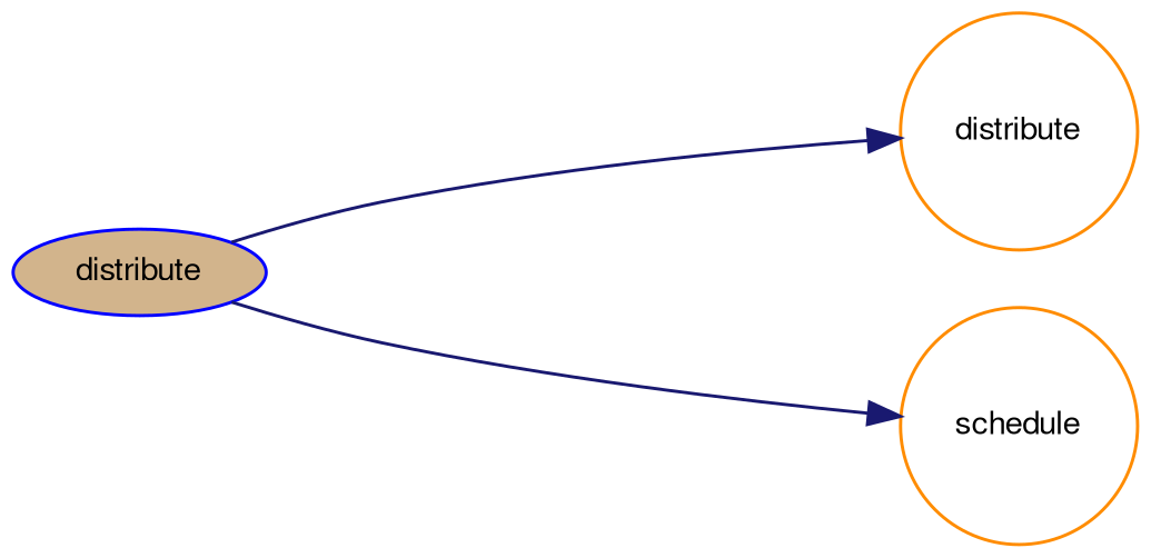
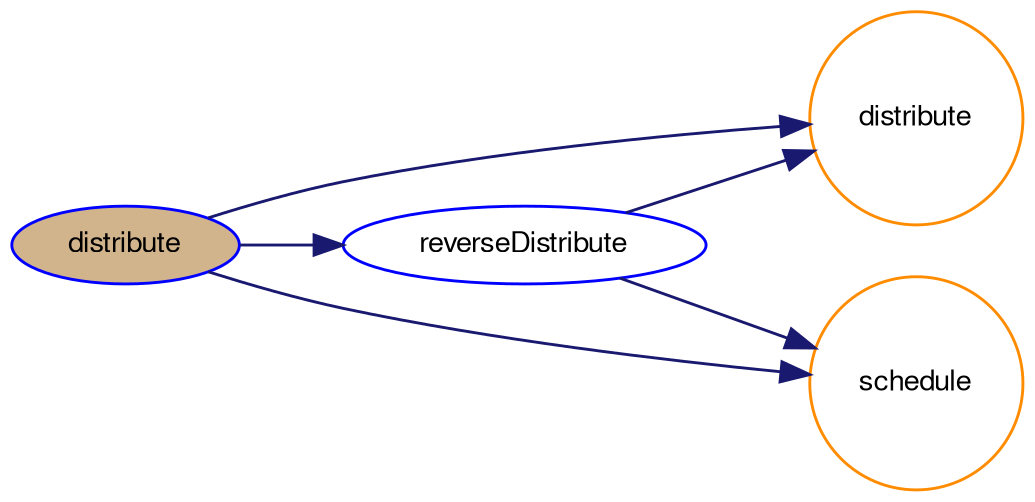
  digraph {
    rankdir=LR
    node [color=blue fillcolor=white fontname=FreeSans fontsize=10 shape=ellipse style=filled]
    edge [color=midnightblue fontname=FreeSans fontsize=10 labelfontname=FreeSans labelfontsize=10 style=solid]
    n1 [fillcolor=tan fontcolor=black height=0.2 label=distribute width=0.4]
    n2 [color=darkorange height=0.2 label=distribute shape=circle width=0.4]
+   n3 [height=0.2 label=reverseDistribute width=0.4]
    n4 [color=darkorange height=0.2 label=schedule shape=circle width=0.4]
    n1 -> n2
+   n1 -> n3
    n1 -> n4
+   n3 -> n2
+   n3 -> n4
  }
